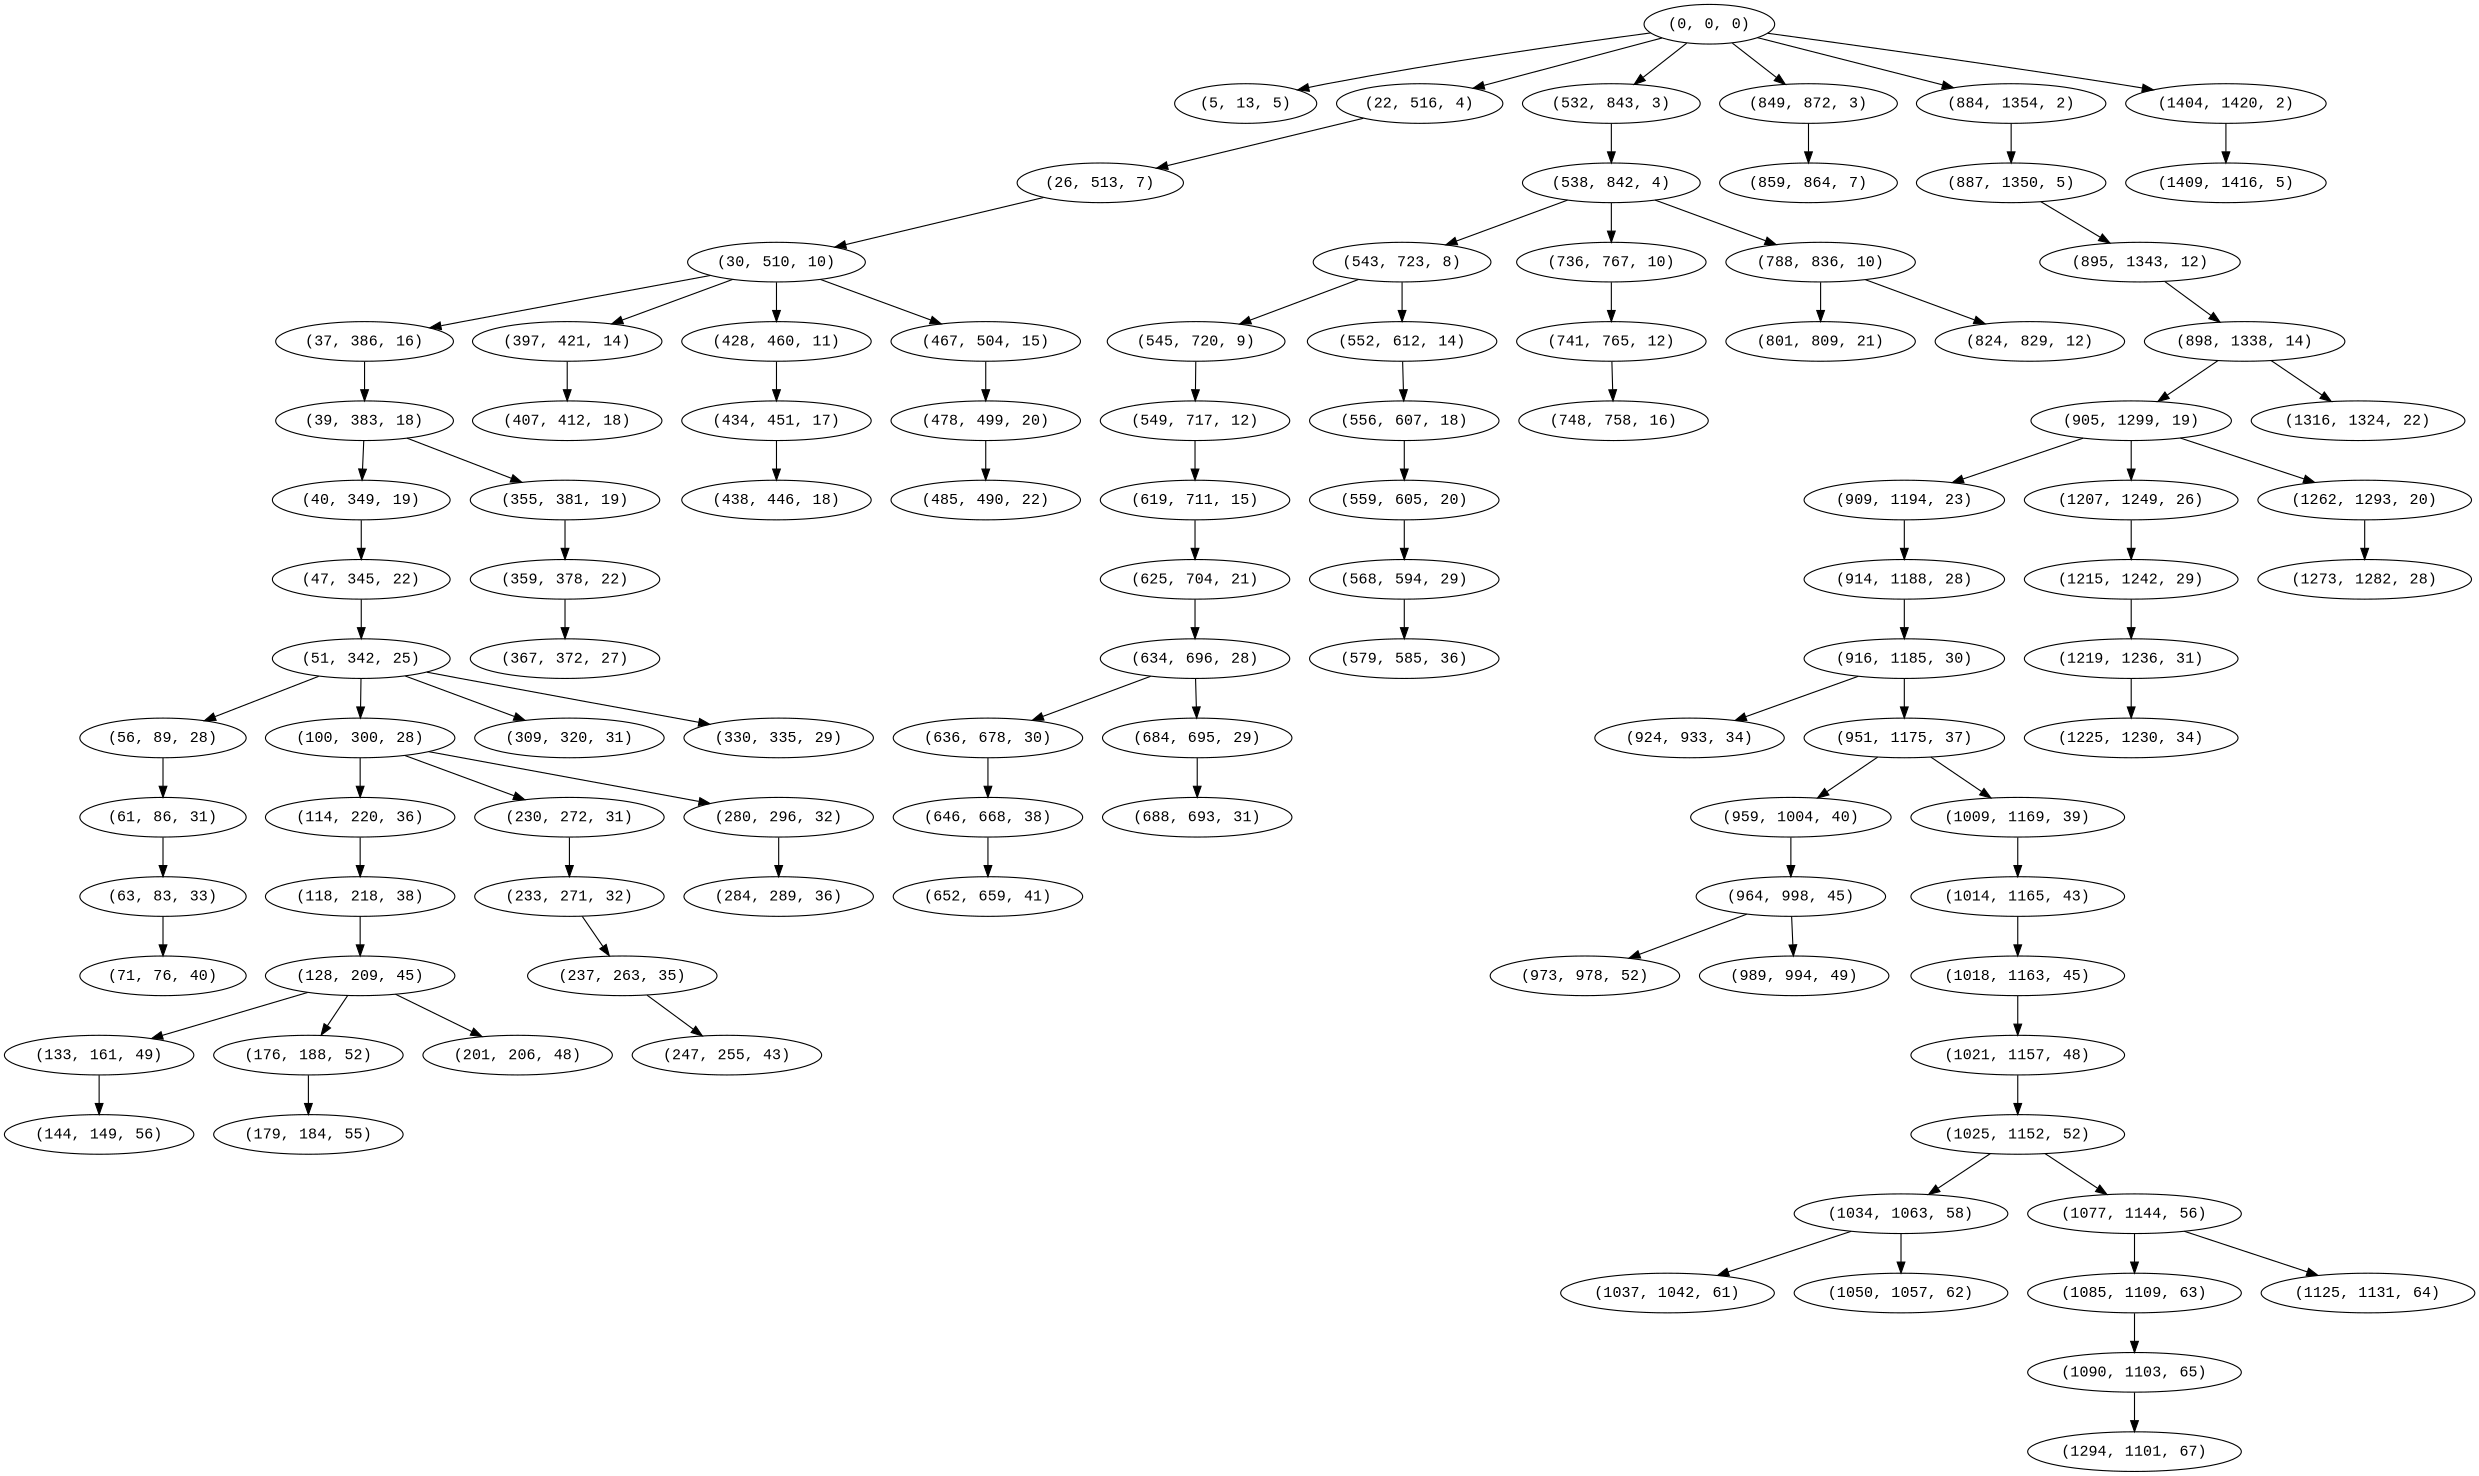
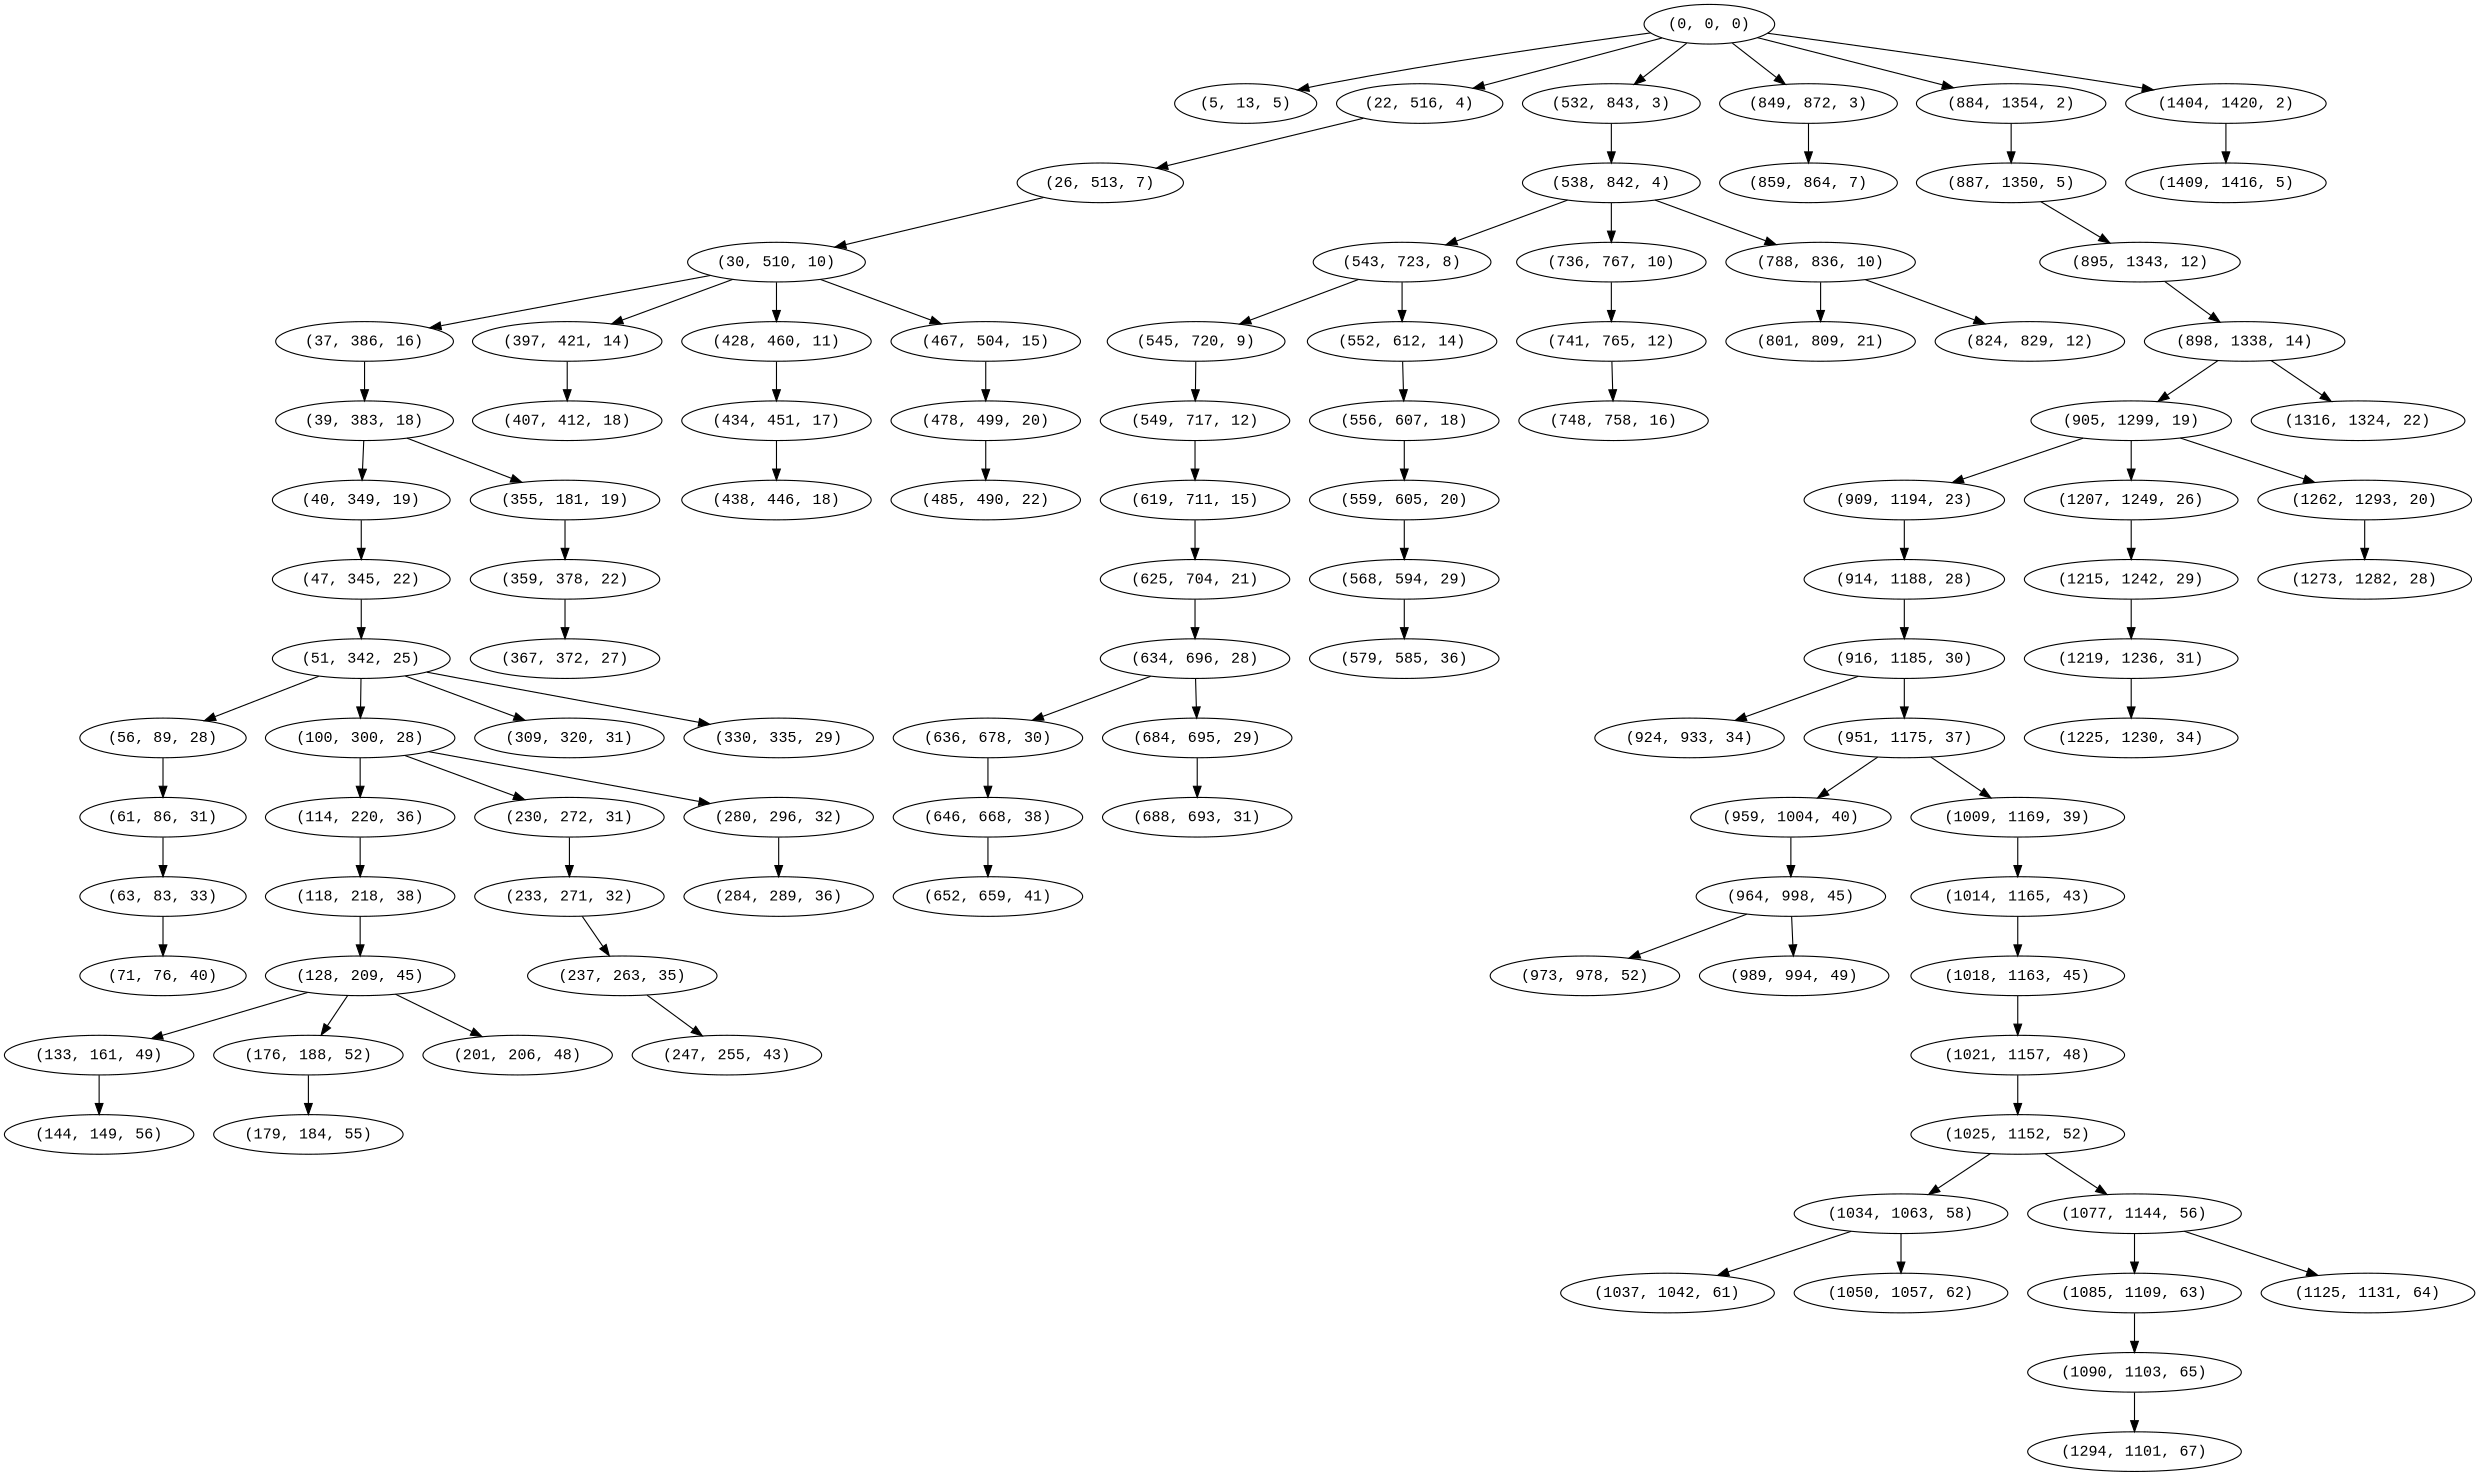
  digraph {
    fontname="Liberation Mono"
    node [fontname="Liberation Mono"]
    edge [fontname="Liberation Mono"]
    "(0, 0, 0)"
    "(5, 13, 5)"
    "(22, 516, 4)"
    "(532, 843, 3)"
    "(849, 872, 3)"
    "(884, 1354, 2)"
    "(1404, 1420, 2)"
    "(26, 513, 7)"
    "(538, 842, 4)"
    "(859, 864, 7)"
    "(887, 1350, 5)"
    "(1409, 1416, 5)"
    "(30, 510, 10)"
    "(37, 386, 16)"
    "(397, 421, 14)"
    "(428, 460, 11)"
    "(467, 504, 15)"
    "(39, 383, 18)"
    "(407, 412, 18)"
    "(434, 451, 17)"
    "(478, 499, 20)"
    "(40, 349, 19)"
-   "(355, 381, 19)"
+   "(355, 381, 19)" [label="(355, 181, 19)"]
    "(47, 345, 22)"
    "(359, 378, 22)"
    "(51, 342, 25)"
    "(56, 89, 28)"
    "(100, 300, 28)"
    "(309, 320, 31)"
    "(330, 335, 29)"
    "(61, 86, 31)"
    "(114, 220, 36)"
    "(230, 272, 31)"
    "(280, 296, 32)"
    "(63, 83, 33)"
    "(71, 76, 40)"
    "(118, 218, 38)"
    "(233, 271, 32)"
    "(284, 289, 36)"
    "(128, 209, 45)"
    "(133, 161, 49)"
    "(176, 188, 52)"
    "(201, 206, 48)"
    "(144, 149, 56)"
    "(179, 184, 55)"
    "(237, 263, 35)"
    "(247, 255, 43)"
    "(367, 372, 27)"
    "(438, 446, 18)"
    "(485, 490, 22)"
    "(543, 723, 8)"
    "(736, 767, 10)"
    "(788, 836, 10)"
    "(545, 720, 9)"
    "(552, 612, 14)"
    "(741, 765, 12)"
    "(801, 809, 21)"
    "(824, 829, 12)"
    "(549, 717, 12)"
    "(619, 711, 15)"
    "(556, 607, 18)"
    "(625, 704, 21)"
    "(559, 605, 20)"
    "(568, 594, 29)"
    "(579, 585, 36)"
    "(634, 696, 28)"
    "(636, 678, 30)"
    "(684, 695, 29)"
    "(646, 668, 38)"
    "(688, 693, 31)"
    "(652, 659, 41)"
    "(748, 758, 16)"
    "(895, 1343, 12)"
    "(898, 1338, 14)"
    "(905, 1299, 19)"
    "(1316, 1324, 22)"
    "(909, 1194, 23)"
    "(1207, 1249, 26)"
    "(1262, 1293, 20)"
    "(914, 1188, 28)"
    "(1215, 1242, 29)"
    "(1273, 1282, 28)"
    "(916, 1185, 30)"
    "(924, 933, 34)"
    "(951, 1175, 37)"
    "(959, 1004, 40)"
    "(1009, 1169, 39)"
    "(964, 998, 45)"
    "(1014, 1165, 43)"
    "(973, 978, 52)"
    "(989, 994, 49)"
    "(1018, 1163, 45)"
    "(1021, 1157, 48)"
    "(1025, 1152, 52)"
    "(1034, 1063, 58)"
    "(1077, 1144, 56)"
    "(1037, 1042, 61)"
    "(1050, 1057, 62)"
    "(1085, 1109, 63)"
    "(1125, 1131, 64)"
    "(1090, 1103, 65)"
    n102 [label="(1294, 1101, 67)"]
    "(1219, 1236, 31)"
    "(1225, 1230, 34)"
    "(0, 0, 0)" -> "(5, 13, 5)"
    "(0, 0, 0)" -> "(22, 516, 4)"
    "(0, 0, 0)" -> "(532, 843, 3)"
    "(0, 0, 0)" -> "(849, 872, 3)"
    "(0, 0, 0)" -> "(884, 1354, 2)"
    "(0, 0, 0)" -> "(1404, 1420, 2)"
    "(22, 516, 4)" -> "(26, 513, 7)"
    "(532, 843, 3)" -> "(538, 842, 4)"
    "(849, 872, 3)" -> "(859, 864, 7)"
    "(884, 1354, 2)" -> "(887, 1350, 5)"
    "(1404, 1420, 2)" -> "(1409, 1416, 5)"
    "(26, 513, 7)" -> "(30, 510, 10)"
    "(538, 842, 4)" -> "(543, 723, 8)"
    "(538, 842, 4)" -> "(736, 767, 10)"
    "(538, 842, 4)" -> "(788, 836, 10)"
    "(887, 1350, 5)" -> "(895, 1343, 12)"
    "(30, 510, 10)" -> "(37, 386, 16)"
    "(30, 510, 10)" -> "(397, 421, 14)"
    "(30, 510, 10)" -> "(428, 460, 11)"
    "(30, 510, 10)" -> "(467, 504, 15)"
    "(37, 386, 16)" -> "(39, 383, 18)"
    "(397, 421, 14)" -> "(407, 412, 18)"
    "(428, 460, 11)" -> "(434, 451, 17)"
    "(467, 504, 15)" -> "(478, 499, 20)"
    "(39, 383, 18)" -> "(40, 349, 19)"
    "(39, 383, 18)" -> "(355, 381, 19)"
    "(434, 451, 17)" -> "(438, 446, 18)"
    "(478, 499, 20)" -> "(485, 490, 22)"
    "(40, 349, 19)" -> "(47, 345, 22)"
    "(355, 381, 19)" -> "(359, 378, 22)"
    "(47, 345, 22)" -> "(51, 342, 25)"
    "(359, 378, 22)" -> "(367, 372, 27)"
    "(51, 342, 25)" -> "(56, 89, 28)"
    "(51, 342, 25)" -> "(100, 300, 28)"
    "(51, 342, 25)" -> "(309, 320, 31)"
    "(51, 342, 25)" -> "(330, 335, 29)"
    "(56, 89, 28)" -> "(61, 86, 31)"
    "(100, 300, 28)" -> "(114, 220, 36)"
    "(100, 300, 28)" -> "(230, 272, 31)"
    "(100, 300, 28)" -> "(280, 296, 32)"
    "(61, 86, 31)" -> "(63, 83, 33)"
    "(114, 220, 36)" -> "(118, 218, 38)"
    "(230, 272, 31)" -> "(233, 271, 32)"
    "(280, 296, 32)" -> "(284, 289, 36)"
    "(63, 83, 33)" -> "(71, 76, 40)"
    "(118, 218, 38)" -> "(128, 209, 45)"
    "(233, 271, 32)" -> "(237, 263, 35)"
    "(128, 209, 45)" -> "(133, 161, 49)"
    "(128, 209, 45)" -> "(176, 188, 52)"
    "(128, 209, 45)" -> "(201, 206, 48)"
    "(133, 161, 49)" -> "(144, 149, 56)"
    "(176, 188, 52)" -> "(179, 184, 55)"
    "(237, 263, 35)" -> "(247, 255, 43)"
    "(543, 723, 8)" -> "(545, 720, 9)"
    "(543, 723, 8)" -> "(552, 612, 14)"
    "(736, 767, 10)" -> "(741, 765, 12)"
    "(788, 836, 10)" -> "(801, 809, 21)"
    "(788, 836, 10)" -> "(824, 829, 12)"
    "(545, 720, 9)" -> "(549, 717, 12)"
    "(552, 612, 14)" -> "(556, 607, 18)"
    "(741, 765, 12)" -> "(748, 758, 16)"
    "(549, 717, 12)" -> "(619, 711, 15)"
    "(619, 711, 15)" -> "(625, 704, 21)"
    "(556, 607, 18)" -> "(559, 605, 20)"
    "(625, 704, 21)" -> "(634, 696, 28)"
    "(559, 605, 20)" -> "(568, 594, 29)"
    "(568, 594, 29)" -> "(579, 585, 36)"
    "(634, 696, 28)" -> "(636, 678, 30)"
    "(634, 696, 28)" -> "(684, 695, 29)"
    "(636, 678, 30)" -> "(646, 668, 38)"
    "(684, 695, 29)" -> "(688, 693, 31)"
    "(646, 668, 38)" -> "(652, 659, 41)"
    "(895, 1343, 12)" -> "(898, 1338, 14)"
    "(898, 1338, 14)" -> "(905, 1299, 19)"
    "(898, 1338, 14)" -> "(1316, 1324, 22)"
    "(905, 1299, 19)" -> "(909, 1194, 23)"
    "(905, 1299, 19)" -> "(1207, 1249, 26)"
    "(905, 1299, 19)" -> "(1262, 1293, 20)"
    "(909, 1194, 23)" -> "(914, 1188, 28)"
    "(1207, 1249, 26)" -> "(1215, 1242, 29)"
    "(1262, 1293, 20)" -> "(1273, 1282, 28)"
    "(914, 1188, 28)" -> "(916, 1185, 30)"
    "(1215, 1242, 29)" -> "(1219, 1236, 31)"
    "(916, 1185, 30)" -> "(924, 933, 34)"
    "(916, 1185, 30)" -> "(951, 1175, 37)"
    "(951, 1175, 37)" -> "(959, 1004, 40)"
    "(951, 1175, 37)" -> "(1009, 1169, 39)"
    "(959, 1004, 40)" -> "(964, 998, 45)"
    "(1009, 1169, 39)" -> "(1014, 1165, 43)"
    "(964, 998, 45)" -> "(973, 978, 52)"
    "(964, 998, 45)" -> "(989, 994, 49)"
    "(1014, 1165, 43)" -> "(1018, 1163, 45)"
    "(1018, 1163, 45)" -> "(1021, 1157, 48)"
    "(1021, 1157, 48)" -> "(1025, 1152, 52)"
    "(1025, 1152, 52)" -> "(1034, 1063, 58)"
    "(1025, 1152, 52)" -> "(1077, 1144, 56)"
    "(1034, 1063, 58)" -> "(1037, 1042, 61)"
    "(1034, 1063, 58)" -> "(1050, 1057, 62)"
    "(1077, 1144, 56)" -> "(1085, 1109, 63)"
    "(1077, 1144, 56)" -> "(1125, 1131, 64)"
    "(1085, 1109, 63)" -> "(1090, 1103, 65)"
    "(1090, 1103, 65)" -> n102
    "(1219, 1236, 31)" -> "(1225, 1230, 34)"
  }
